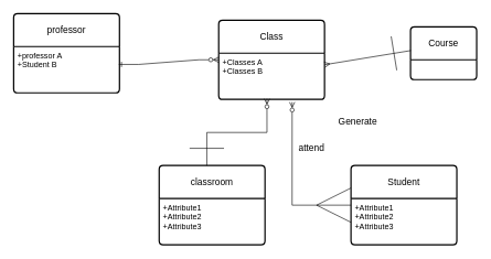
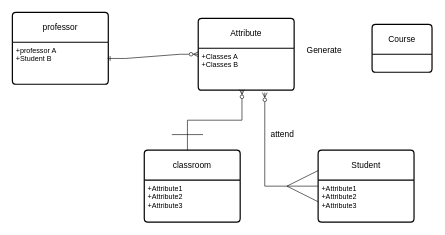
  <mxCell id="0" />
  <mxCell id="1" parent="0" />
- <mxCell id="2" value="Class" style="swimlane;childLayout=stackLayout;horizontal=1;startSize=50;horizontalStack=0;rounded=1;fontSize=14;fontStyle=0;strokeWidth=2;resizeParent=0;resizeLast=1;shadow=0;dashed=0;align=center;arcSize=4;whiteSpace=wrap;html=1;" vertex="1" parent="1"><mxGeometry x="330" y="30" width="160" height="120" as="geometry" /></mxCell>
+ <mxCell id="2" value="Attribute" style="swimlane;childLayout=stackLayout;horizontal=1;startSize=50;horizontalStack=0;rounded=1;fontSize=14;fontStyle=0;strokeWidth=2;resizeParent=0;resizeLast=1;shadow=0;dashed=0;align=center;arcSize=4;whiteSpace=wrap;html=1;" vertex="1" parent="1"><mxGeometry x="330" y="30" width="160" height="120" as="geometry" /></mxCell>
  <mxCell id="3" value="+Classes A&lt;br&gt;+Classes B" style="align=left;strokeColor=none;fillColor=none;spacingLeft=4;fontSize=12;verticalAlign=top;resizable=0;rotatable=0;part=1;html=1;" vertex="1" parent="2"><mxGeometry y="50" width="160" height="70" as="geometry" /></mxCell>
  <mxCell id="4" value="professor" style="swimlane;childLayout=stackLayout;horizontal=1;startSize=50;horizontalStack=0;rounded=1;fontSize=14;fontStyle=0;strokeWidth=2;resizeParent=0;resizeLast=1;shadow=0;dashed=0;align=center;arcSize=4;whiteSpace=wrap;html=1;" vertex="1" parent="1"><mxGeometry x="20" y="20" width="160" height="120" as="geometry" /></mxCell>
  <mxCell id="5" value="+professor A&lt;br&gt;+Student B&lt;br&gt;" style="align=left;strokeColor=none;fillColor=none;spacingLeft=4;fontSize=12;verticalAlign=top;resizable=0;rotatable=0;part=1;html=1;" vertex="1" parent="4"><mxGeometry y="50" width="160" height="70" as="geometry" /></mxCell>
  <mxCell id="6" value="" style="edgeStyle=entityRelationEdgeStyle;fontSize=12;html=1;endArrow=ERzeroToMany;startArrow=ERone;rounded=0;entryX=0;entryY=0.5;entryDx=0;entryDy=0;exitX=0.994;exitY=0.386;exitDx=0;exitDy=0;exitPerimeter=0;startFill=0;endFill=0;" edge="1" parent="1" source="5" target="2"><mxGeometry width="100" height="100" relative="1" as="geometry"><mxPoint x="380" y="210" as="sourcePoint" /><mxPoint x="480" y="110" as="targetPoint" /></mxGeometry></mxCell>
  <mxCell id="7" value="Course" style="swimlane;childLayout=stackLayout;horizontal=1;startSize=50;horizontalStack=0;rounded=1;fontSize=14;fontStyle=0;strokeWidth=2;resizeParent=0;resizeLast=1;shadow=0;dashed=0;align=center;arcSize=4;whiteSpace=wrap;html=1;" vertex="1" parent="1"><mxGeometry x="620" y="40" width="100" height="80" as="geometry" /></mxCell>
  <mxCell id="8" value="classroom" style="swimlane;childLayout=stackLayout;horizontal=1;startSize=50;horizontalStack=0;rounded=1;fontSize=14;fontStyle=0;strokeWidth=2;resizeParent=0;resizeLast=1;shadow=0;dashed=0;align=center;arcSize=4;whiteSpace=wrap;html=1;" vertex="1" parent="1"><mxGeometry x="240" y="250" width="160" height="120" as="geometry" /></mxCell>
  <mxCell id="9" value="+Attribute1&#10;+Attribute2&#10;+Attribute3" style="align=left;strokeColor=none;fillColor=none;spacingLeft=4;fontSize=12;verticalAlign=top;resizable=0;rotatable=0;part=1;html=1;" vertex="1" parent="8"><mxGeometry y="50" width="160" height="70" as="geometry" /></mxCell>
- <mxCell id="10" value="" style="fontSize=12;html=1;endArrow=ERmany;endFill=0;rounded=0;fontFamily=Helvetica;fontColor=default;startSize=50;entryX=1;entryY=0.25;entryDx=0;entryDy=0;startArrow=ERone;startFill=0;exitX=0.006;exitY=0.45;exitDx=0;exitDy=0;exitPerimeter=0;" edge="1" parent="1" source="7" target="3"><mxGeometry width="100" height="100" relative="1" as="geometry"><mxPoint x="610" y="100" as="sourcePoint" /><mxPoint x="620" y="150" as="targetPoint" /></mxGeometry></mxCell>
  <mxCell id="11" value="" style="edgeStyle=orthogonalEdgeStyle;fontSize=12;html=1;endArrow=ERzeroToMany;endFill=0;rounded=0;fontFamily=Helvetica;fontColor=default;startSize=50;entryX=0.456;entryY=0.986;entryDx=0;entryDy=0;exitX=0.45;exitY=0;exitDx=0;exitDy=0;entryPerimeter=0;startArrow=ERone;startFill=0;exitPerimeter=0;" edge="1" parent="1" source="8" target="3"><mxGeometry width="100" height="100" relative="1" as="geometry"><mxPoint x="250" y="320" as="sourcePoint" /><mxPoint x="380" y="160" as="targetPoint" /></mxGeometry></mxCell>
  <mxCell id="12" value="Student" style="swimlane;childLayout=stackLayout;horizontal=1;startSize=50;horizontalStack=0;rounded=1;fontSize=14;fontStyle=0;strokeWidth=2;resizeParent=0;resizeLast=1;shadow=0;dashed=0;align=center;arcSize=4;whiteSpace=wrap;html=1;strokeColor=default;verticalAlign=middle;fontFamily=Helvetica;fontColor=default;fillColor=default;" vertex="1" parent="1"><mxGeometry x="530" y="250" width="160" height="120" as="geometry" /></mxCell>
  <mxCell id="13" value="+Attribute1&#10;+Attribute2&#10;+Attribute3" style="align=left;strokeColor=none;fillColor=none;spacingLeft=4;fontSize=12;verticalAlign=top;resizable=0;rotatable=0;part=1;html=1;rounded=1;shadow=0;dashed=0;strokeWidth=2;fontFamily=Helvetica;fontColor=default;startSize=50;" vertex="1" parent="12"><mxGeometry y="50" width="160" height="70" as="geometry" /></mxCell>
- <mxCell id="14" value="Generate" style="text;html=1;align=center;verticalAlign=middle;resizable=0;points=[];autosize=1;strokeColor=none;fillColor=none;fontSize=14;fontFamily=Helvetica;fontColor=default;" vertex="1" parent="1"><mxGeometry x="500" y="168" width="80" height="30" as="geometry" /></mxCell>
+ <mxCell id="14" value="Generate" style="text;html=1;align=center;verticalAlign=middle;resizable=0;points=[];autosize=1;strokeColor=none;fillColor=none;fontSize=14;fontFamily=Helvetica;fontColor=default;" vertex="1" parent="1"><mxGeometry x="500" y="68" width="80" height="30" as="geometry" /></mxCell>
  <mxCell id="15" style="edgeStyle=orthogonalEdgeStyle;rounded=0;orthogonalLoop=1;jettySize=auto;html=1;entryX=0.694;entryY=1.057;entryDx=0;entryDy=0;entryPerimeter=0;fontFamily=Helvetica;fontSize=14;fontColor=default;startSize=50;startArrow=ERmany;startFill=0;endArrow=ERzeroToMany;endFill=0;" edge="1" parent="1" source="12" target="3"><mxGeometry relative="1" as="geometry"><Array as="points"><mxPoint x="441" y="310" /></Array></mxGeometry></mxCell>
  <mxCell id="16" value="attend" style="text;html=1;align=center;verticalAlign=middle;resizable=0;points=[];autosize=1;strokeColor=none;fillColor=none;fontSize=14;fontFamily=Helvetica;fontColor=default;" vertex="1" parent="1"><mxGeometry x="440" y="208" width="60" height="30" as="geometry" /></mxCell>
